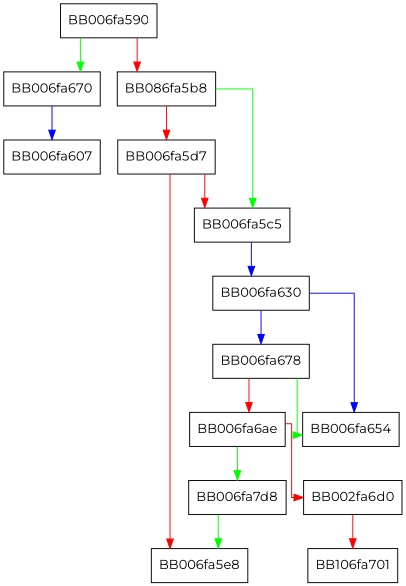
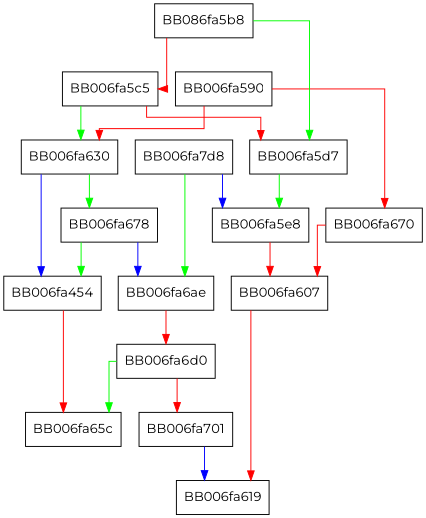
  digraph {
    fontname=Montserrat
    splines=ortho
    node [fontname=Montserrat shape=box]
    edge [color=red fontname=Montserrat]
    BB006fa590
    BB006fa670
    n3 [label=BB086fa5b8]
    BB006fa607
    BB006fa5d7
    BB006fa5c5
+   BB006fa619
    BB006fa5e8
    BB006fa630
    BB006fa678
-   BB006fa654
+   BB006fa654 [label=BB006fa454]
    BB006fa6ae
+   BB006fa65c
    BB006fa7d8
-   BB006fa6d0 [label=BB002fa6d0]
-   BB006fa701 [label=BB106fa701]
-   BB006fa590 -> BB006fa670 [color=green]
-   BB006fa590 -> n3
-   BB006fa670 -> BB006fa607 [color=blue]
-   n3 -> BB006fa5d7
-   n3 -> BB006fa5c5 [color=green]
-   BB006fa5d7 -> BB006fa5e8
-   BB006fa5d7 -> BB006fa5c5
-   BB006fa5c5 -> BB006fa630 [color=blue]
-   BB006fa630 -> BB006fa678 [color=blue]
+   BB006fa6d0
+   BB006fa701
+   BB006fa590 -> BB006fa670
+   BB006fa590 -> BB006fa630
+   BB006fa670 -> BB006fa607
+   n3 -> BB006fa5d7 [color=green]
+   n3 -> BB006fa5c5
+   BB006fa607 -> BB006fa619
+   BB006fa5d7 -> BB006fa5e8 [color=green]
+   BB006fa5c5 -> BB006fa5d7
+   BB006fa5c5 -> BB006fa630 [color=green]
+   BB006fa5e8 -> BB006fa607
+   BB006fa630 -> BB006fa678 [color=green]
    BB006fa630 -> BB006fa654 [color=blue]
    BB006fa678 -> BB006fa654 [color=green]
-   BB006fa678 -> BB006fa6ae
-   BB006fa6ae -> BB006fa7d8 [color=green]
+   BB006fa678 -> BB006fa6ae [color=blue]
+   BB006fa654 -> BB006fa65c
+   BB006fa7d8 -> BB006fa6ae [color=green]
    BB006fa6ae -> BB006fa6d0
-   BB006fa7d8 -> BB006fa5e8 [color=green]
+   BB006fa7d8 -> BB006fa5e8 [color=blue]
+   BB006fa6d0 -> BB006fa65c [color=green]
    BB006fa6d0 -> BB006fa701
+   BB006fa701 -> BB006fa619 [color=blue]
  }
